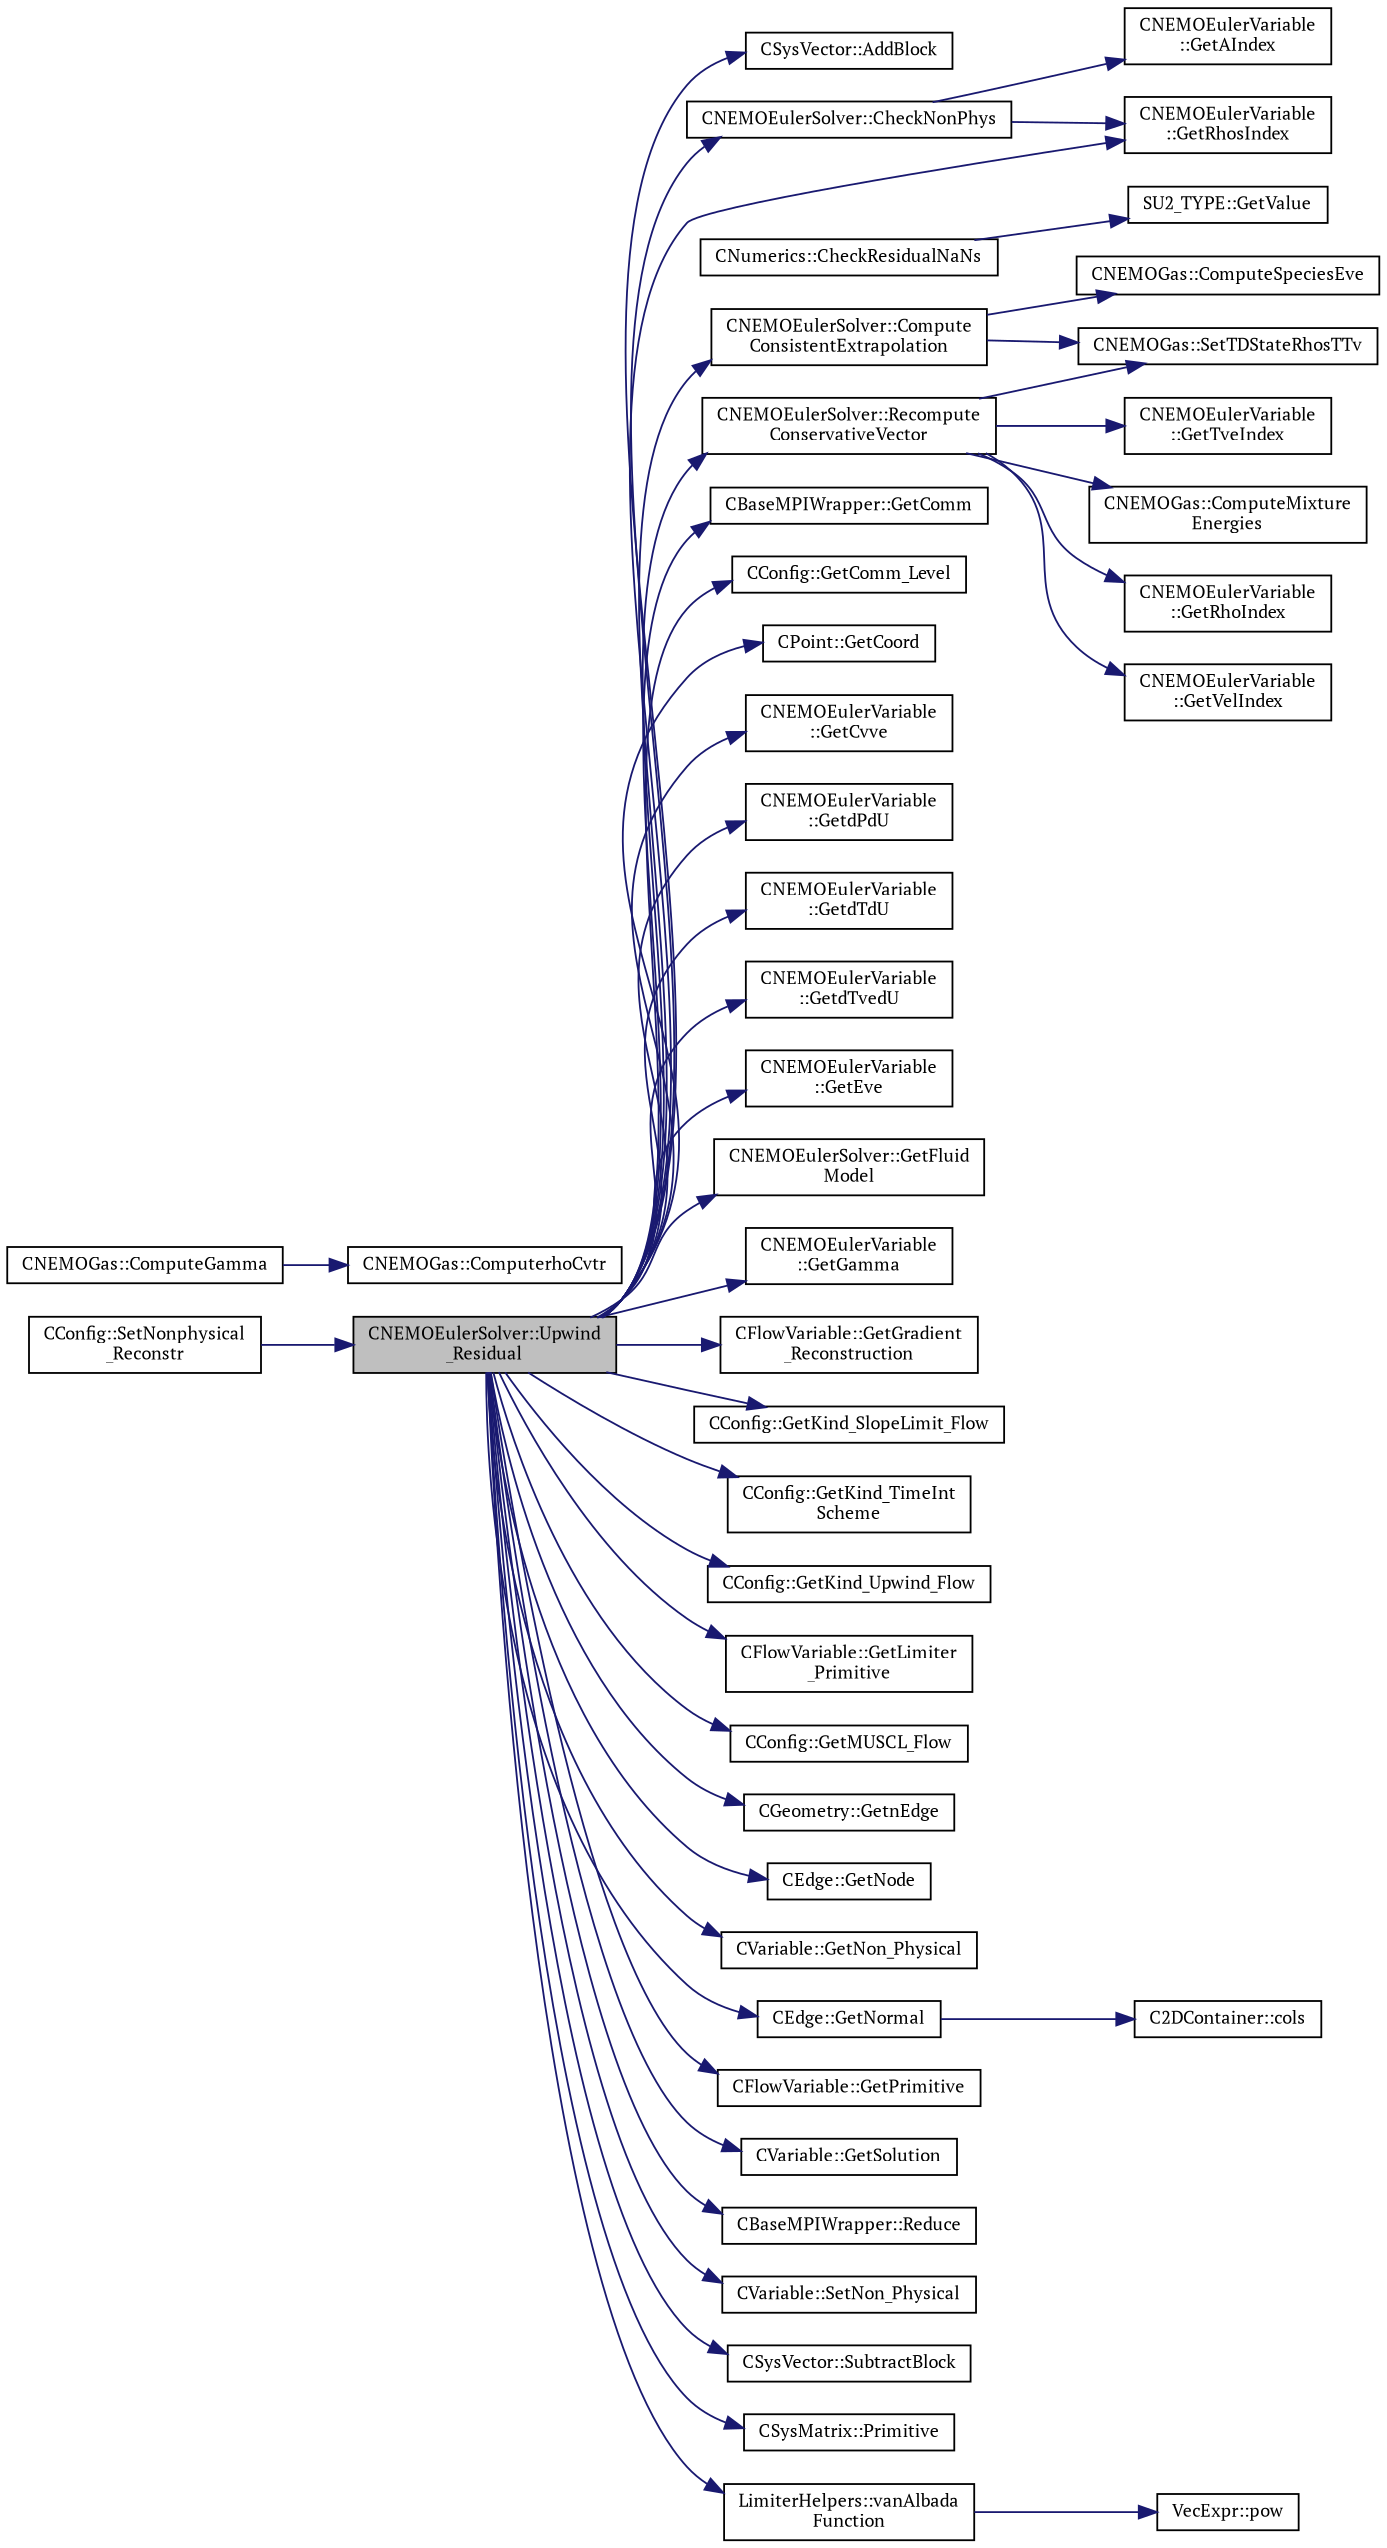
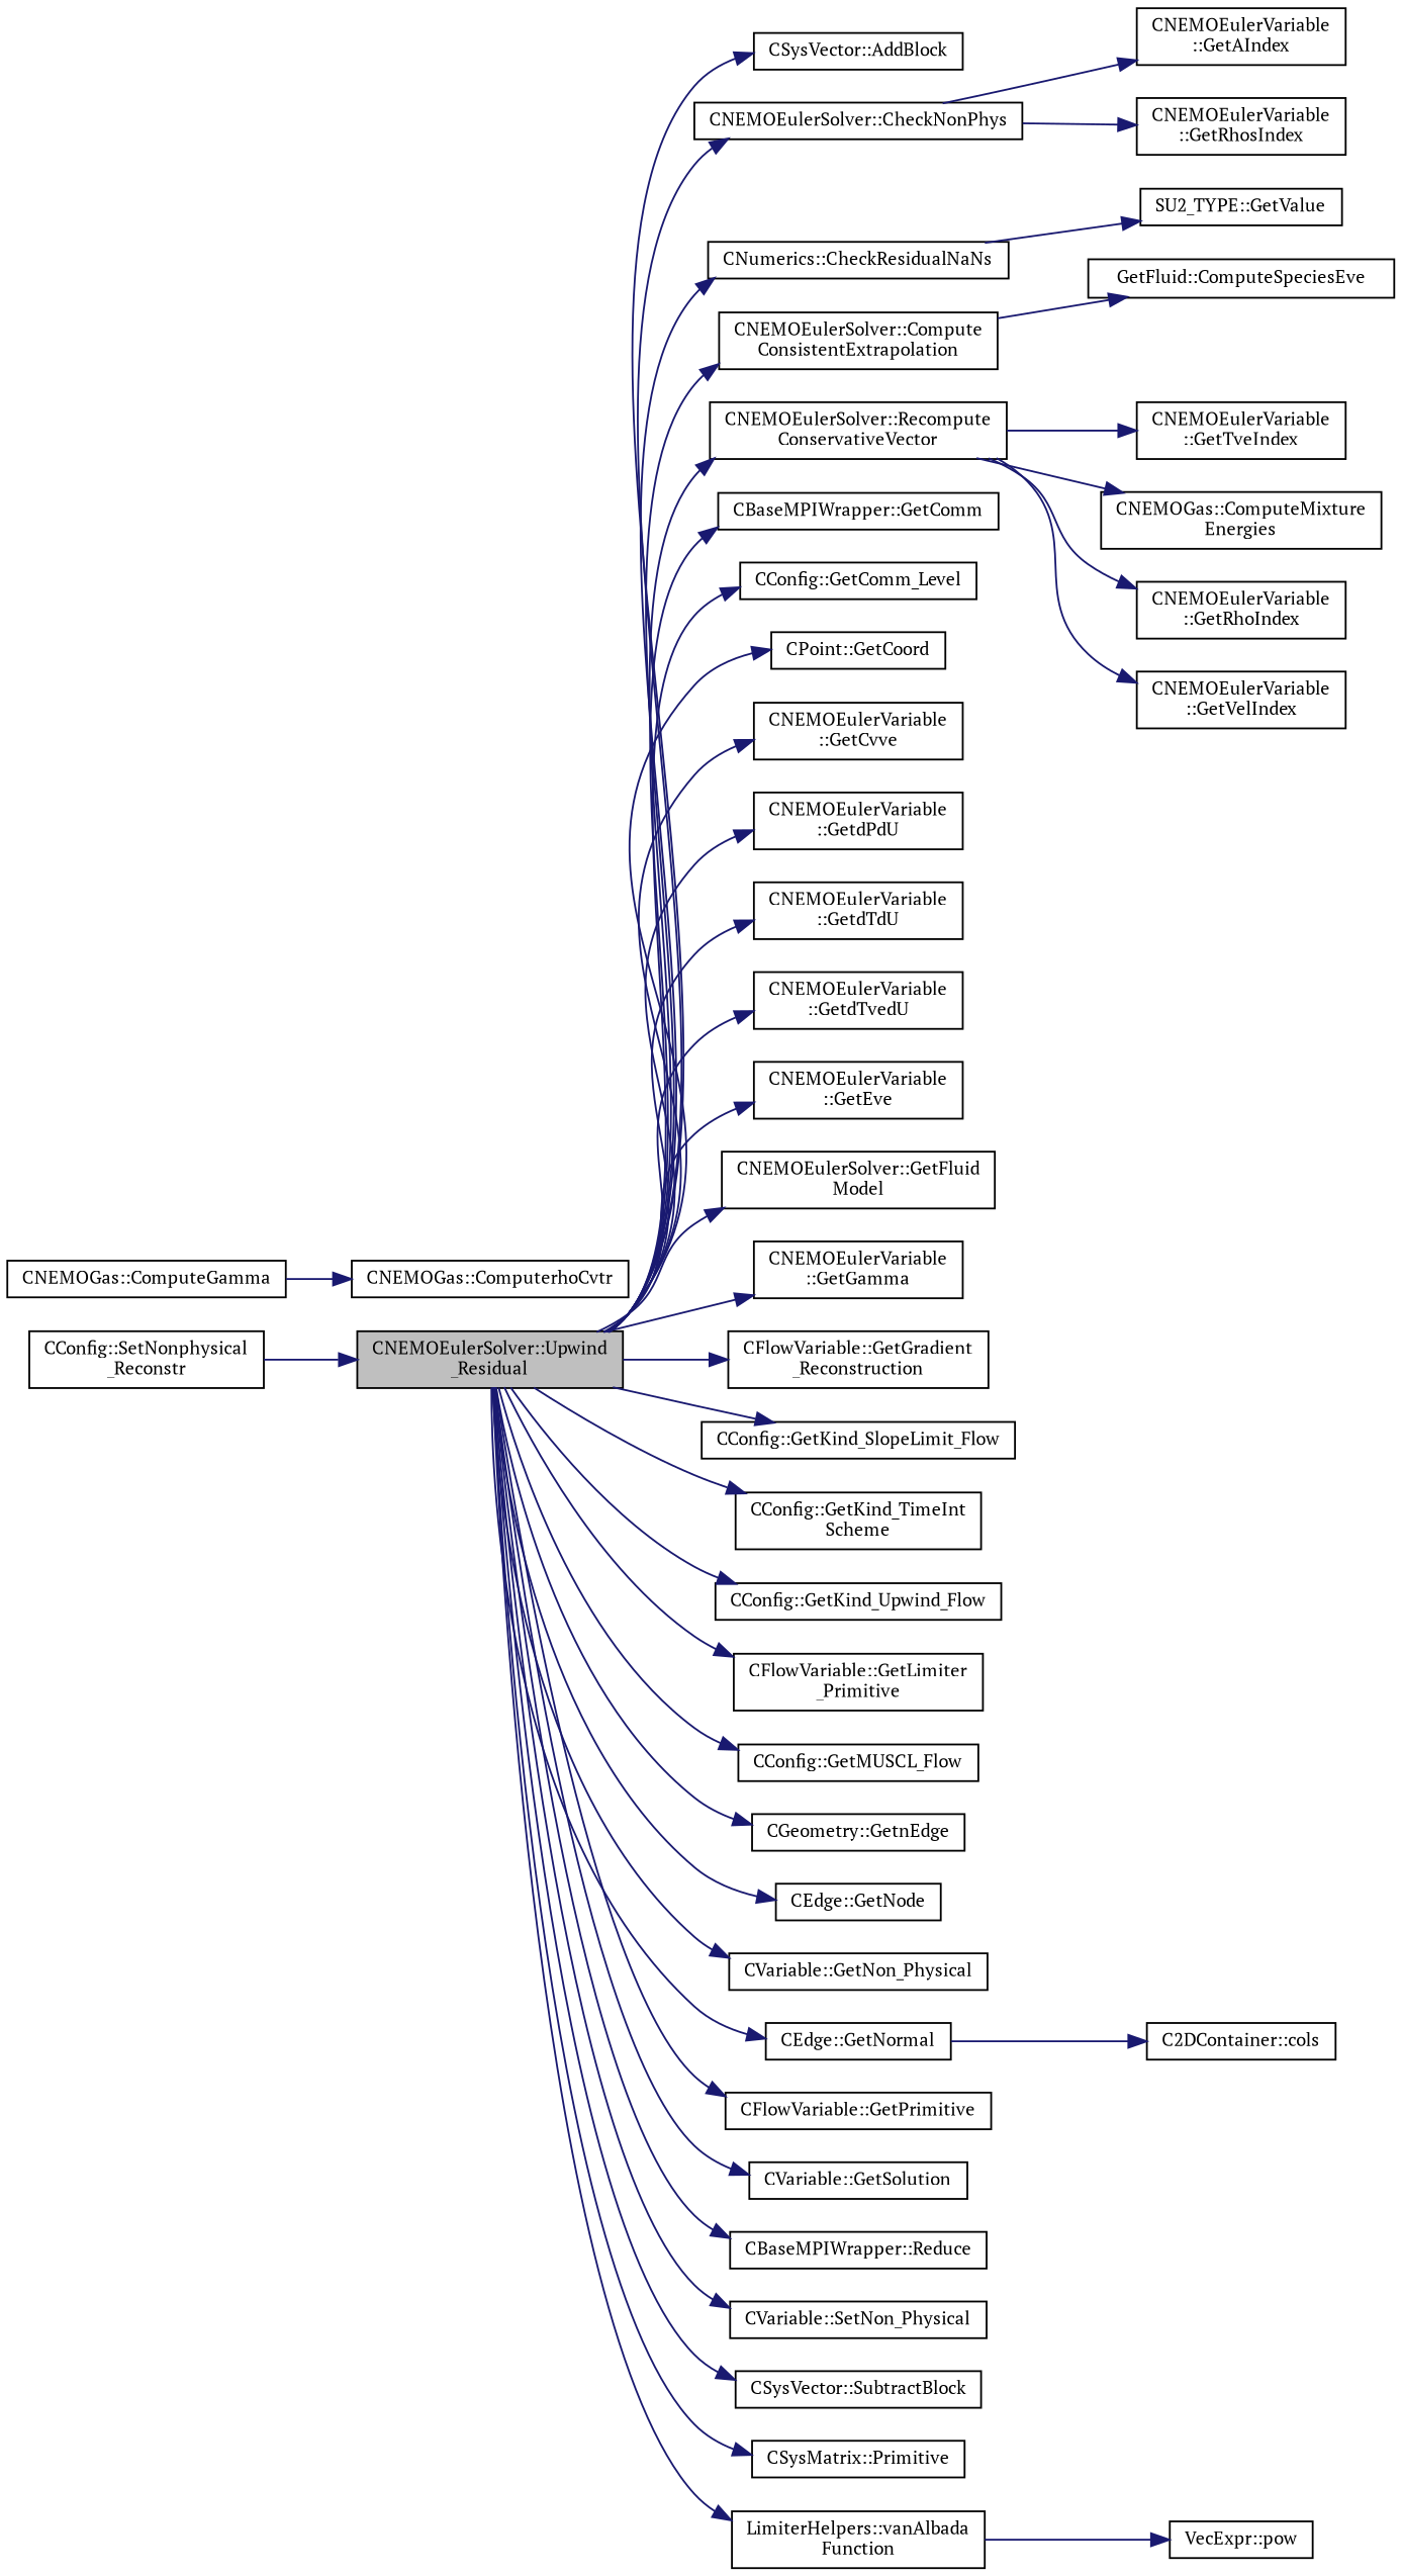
  digraph {
    fontname="PT Serif"
    rankdir=LR
    node [color=black fillcolor=white fontname="PT Serif" fontsize=10 shape=record style=filled]
    edge [color=midnightblue fontname="PT Serif" fontsize=10 labelfontname=Helvetica labelfontsize=10 style=solid]
    n1 [fillcolor=grey75 fontcolor=black height=0.2 label="CNEMOEulerSolver::Upwind\l_Residual" width=0.4]
    n2 [height=0.2 label="CSysVector::AddBlock" width=0.4]
    n3 [height=0.2 label="CNEMOEulerSolver::CheckNonPhys" width=0.4]
    n4 [height=0.2 label="CNumerics::CheckResidualNaNs" width=0.4]
    n5 [height=0.2 label="CNEMOEulerSolver::Compute\lConsistentExtrapolation" width=0.4]
    n6 [height=0.2 label="CBaseMPIWrapper::GetComm" width=0.4]
    n7 [height=0.2 label="CConfig::GetComm_Level" width=0.4]
    n8 [height=0.2 label="CPoint::GetCoord" width=0.4]
    n9 [height=0.2 label="CNEMOEulerVariable\l::GetCvve" width=0.4]
    n10 [height=0.2 label="CNEMOEulerVariable\l::GetdPdU" width=0.4]
    n11 [height=0.2 label="CNEMOEulerVariable\l::GetdTdU" width=0.4]
    n12 [height=0.2 label="CNEMOEulerVariable\l::GetdTvedU" width=0.4]
    n13 [height=0.2 label="CNEMOEulerVariable\l::GetEve" width=0.4]
    n14 [height=0.2 label="CNEMOEulerSolver::GetFluid\lModel" width=0.4]
    n15 [height=0.2 label="CNEMOEulerVariable\l::GetGamma" width=0.4]
    n16 [height=0.2 label="CFlowVariable::GetGradient\l_Reconstruction" width=0.4]
    n17 [height=0.2 label="CConfig::GetKind_SlopeLimit_Flow" width=0.4]
    n18 [height=0.2 label="CConfig::GetKind_TimeInt\lScheme" width=0.4]
    n19 [height=0.2 label="CConfig::GetKind_Upwind_Flow" width=0.4]
    n20 [height=0.2 label="CFlowVariable::GetLimiter\l_Primitive" width=0.4]
    n21 [height=0.2 label="CConfig::GetMUSCL_Flow" width=0.4]
    n22 [height=0.2 label="CGeometry::GetnEdge" width=0.4]
    n23 [height=0.2 label="CEdge::GetNode" width=0.4]
    n24 [height=0.2 label="CVariable::GetNon_Physical" width=0.4]
    n25 [height=0.2 label="CEdge::GetNormal" width=0.4]
    n26 [height=0.2 label="CFlowVariable::GetPrimitive" width=0.4]
    n27 [height=0.2 label="CVariable::GetSolution" width=0.4]
    n28 [height=0.2 label="CNEMOEulerSolver::Recompute\lConservativeVector" width=0.4]
    n29 [height=0.2 label="CBaseMPIWrapper::Reduce" width=0.4]
    n30 [height=0.2 label="CVariable::SetNon_Physical" width=0.4]
    n31 [height=0.2 label="CSysVector::SubtractBlock" width=0.4]
    n32 [height=0.2 label="CSysMatrix::Primitive" width=0.4]
    n33 [height=0.2 label="LimiterHelpers::vanAlbada\lFunction" width=0.4]
    n34 [height=0.2 label="CNEMOEulerVariable\l::GetAIndex" width=0.4]
    n35 [height=0.2 label="CNEMOEulerVariable\l::GetRhosIndex" width=0.4]
    n36 [height=0.2 label="SU2_TYPE::GetValue" width=0.4]
-   n37 [height=0.2 label="CNEMOGas::ComputeSpeciesEve" width=0.4]
-   n38 [height=0.2 label="CNEMOGas::SetTDStateRhosTTv" width=0.4]
+   n37 [height=0.2 label="GetFluid::ComputeSpeciesEve" width=0.4]
    n39 [height=0.2 label="C2DContainer::cols" width=0.4]
    n40 [height=0.2 label="CNEMOEulerVariable\l::GetTveIndex" width=0.4]
    n41 [height=0.2 label="CNEMOGas::ComputeMixture\lEnergies" width=0.4]
    n42 [height=0.2 label="CNEMOEulerVariable\l::GetRhoIndex" width=0.4]
    n43 [height=0.2 label="CNEMOEulerVariable\l::GetVelIndex" width=0.4]
    n44 [height=0.2 label="CConfig::SetNonphysical\l_Reconstr" width=0.4]
    n45 [height=0.2 label="VecExpr::pow" width=0.4]
    n46 [height=0.2 label="CNEMOGas::ComputeGamma" width=0.4]
    n47 [height=0.2 label="CNEMOGas::ComputerhoCvtr" width=0.4]
    n1 -> n2
    n1 -> n3
-   n1 -> n35
+   n1 -> n4
    n1 -> n5
    n1 -> n6
    n1 -> n7
    n1 -> n8
    n1 -> n9
    n1 -> n10
    n1 -> n11
    n1 -> n12
    n1 -> n13
    n1 -> n14
    n1 -> n15
    n1 -> n16
    n1 -> n17
    n1 -> n18
    n1 -> n19
    n1 -> n20
    n1 -> n21
    n1 -> n22
    n1 -> n23
    n1 -> n24
    n1 -> n25
    n1 -> n26
    n1 -> n27
    n1 -> n28
    n1 -> n29
    n1 -> n30
    n1 -> n31
    n1 -> n32
    n1 -> n33
    n3 -> n34
    n3 -> n35
    n4 -> n36
    n5 -> n37
-   n5 -> n38
    n25 -> n39
-   n28 -> n38
    n28 -> n40
    n28 -> n41
    n28 -> n42
    n28 -> n43
    n33 -> n45
    n44 -> n1
    n46 -> n47
  }
